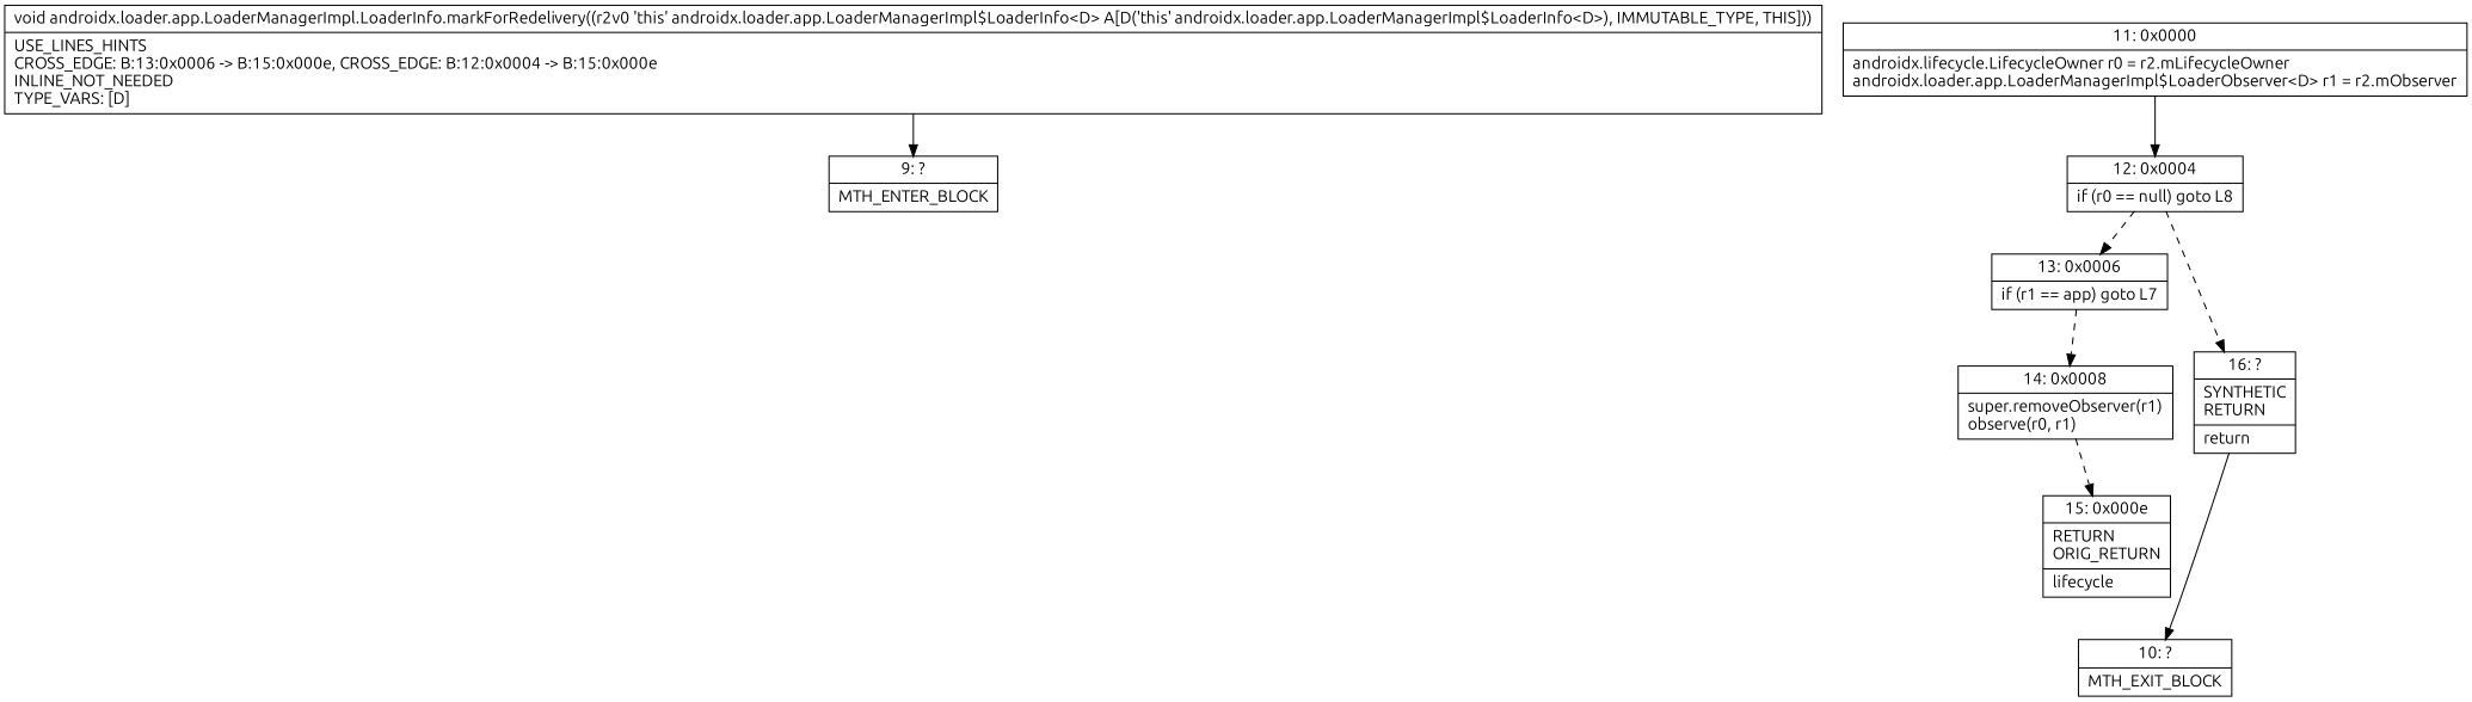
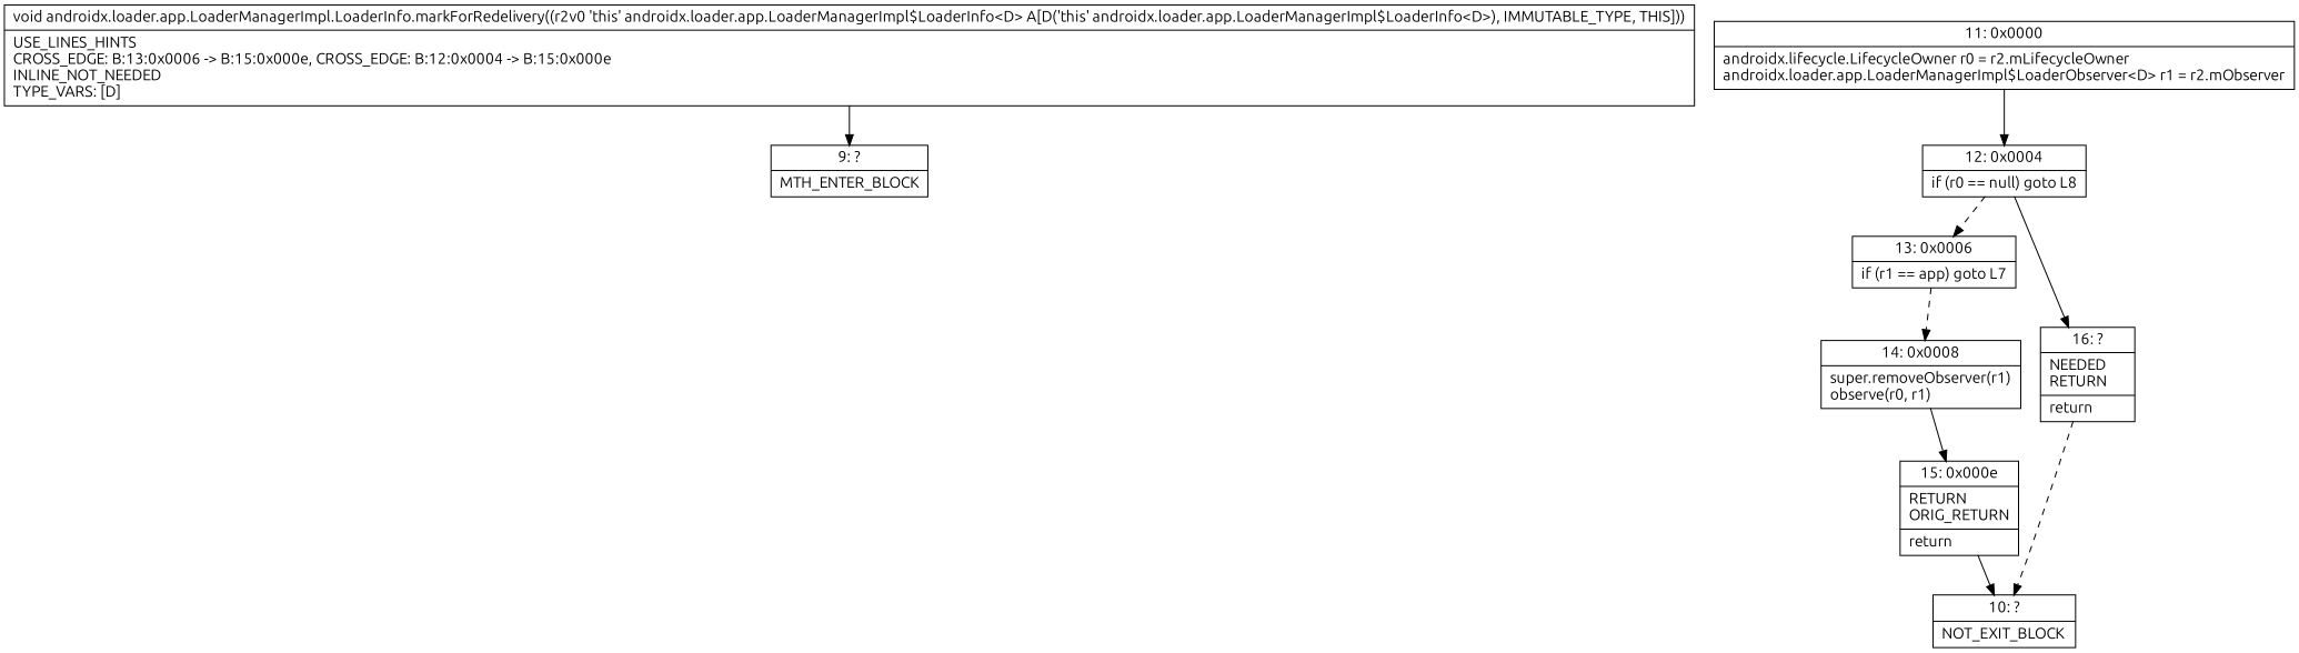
  digraph {
    fontname=Ubuntu
    node [fontname=Ubuntu shape=record]
    edge [fontname=Ubuntu]
    n1 [label="{9\:\ ?|MTH_ENTER_BLOCK\l}"]
    n2 [label="{11\:\ 0x0000|androidx.lifecycle.LifecycleOwner r0 = r2.mLifecycleOwner\landroidx.loader.app.LoaderManagerImpl$LoaderObserver\<D\> r1 = r2.mObserver\l}"]
    n3 [label="{12\:\ 0x0004|if (r0 == null) goto L8\l}"]
    n4 [label="{13\:\ 0x0006|if (r1 == app) goto L7\l}"]
-   n5 [label="{16\:\ ?|SYNTHETIC\lRETURN\l|return\l}"]
+   n5 [label="{16\:\ ?|NEEDED\lRETURN\l|return\l}"]
    n6 [label="{14\:\ 0x0008|super.removeObserver(r1)\lobserve(r0, r1)\l}"]
-   n7 [label="{10\:\ ?|MTH_EXIT_BLOCK\l}"]
-   n8 [label="{15\:\ 0x000e|RETURN\lORIG_RETURN\l|lifecycle\l}"]
+   n7 [label="{10\:\ ?|NOT_EXIT_BLOCK\l}"]
+   n8 [label="{15\:\ 0x000e|RETURN\lORIG_RETURN\l|return\l}"]
    n9 [label="{void androidx.loader.app.LoaderManagerImpl.LoaderInfo.markForRedelivery((r2v0 'this' androidx.loader.app.LoaderManagerImpl$LoaderInfo\<D\> A[D('this' androidx.loader.app.LoaderManagerImpl$LoaderInfo\<D\>), IMMUTABLE_TYPE, THIS]))  | USE_LINES_HINTS\lCROSS_EDGE: B:13:0x0006 \-\> B:15:0x000e, CROSS_EDGE: B:12:0x0004 \-\> B:15:0x000e\lINLINE_NOT_NEEDED\lTYPE_VARS: [D]\l}"]
    n2 -> n3
    n3 -> n4 [style=dashed]
-   n3 -> n5 [style=dashed]
+   n3 -> n5
    n4 -> n6 [style=dashed]
-   n5 -> n7
-   n6 -> n8 [style=dashed]
+   n5 -> n7 [style=dashed]
+   n6 -> n8
+   n8 -> n7
    n9 -> n1
  }
